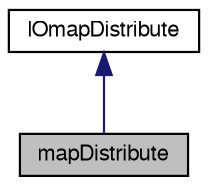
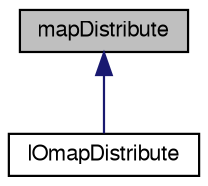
  digraph {
    node [color=black fontname=FreeSans fontsize=10 shape=record]
    n1 [fillcolor=grey75 fontcolor=black height=0.2 label=mapDistribute style=filled width=0.4]
    n2 [height=0.2 label=IOmapDistribute width=0.4]
-   n2 -> n1 [color=midnightblue dir=back fontname=FreeSans fontsize=10 labelfontname=FreeSans labelfontsize=10 style=solid]
+   n1 -> n2 [color=midnightblue dir=back fontname=FreeSans fontsize=10 labelfontname=FreeSans labelfontsize=10 style=solid]
  }
